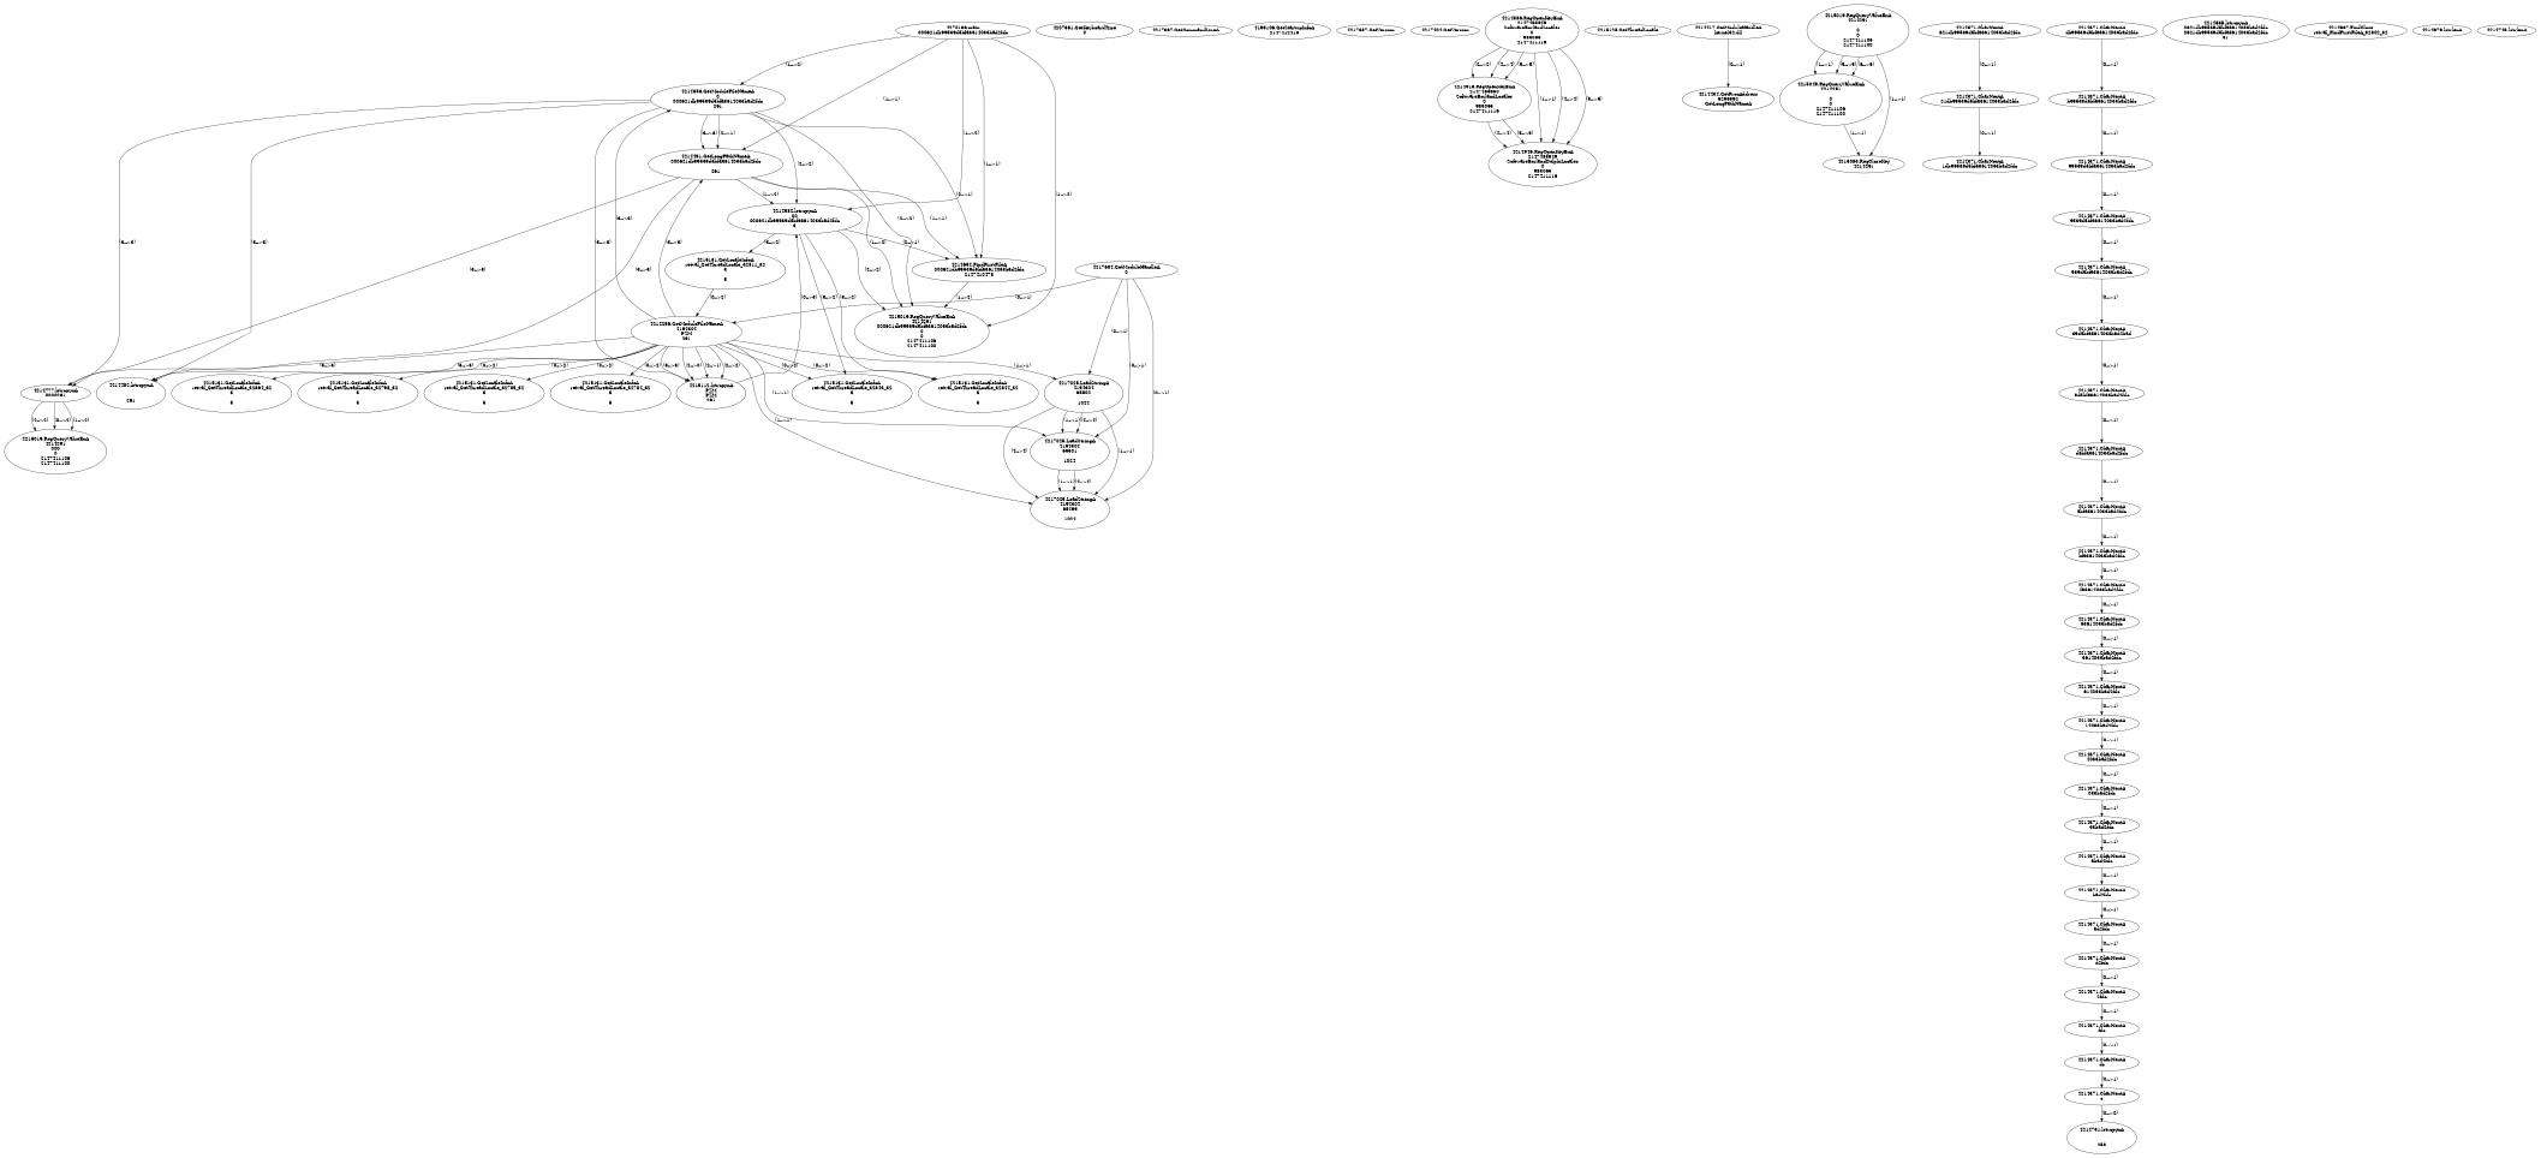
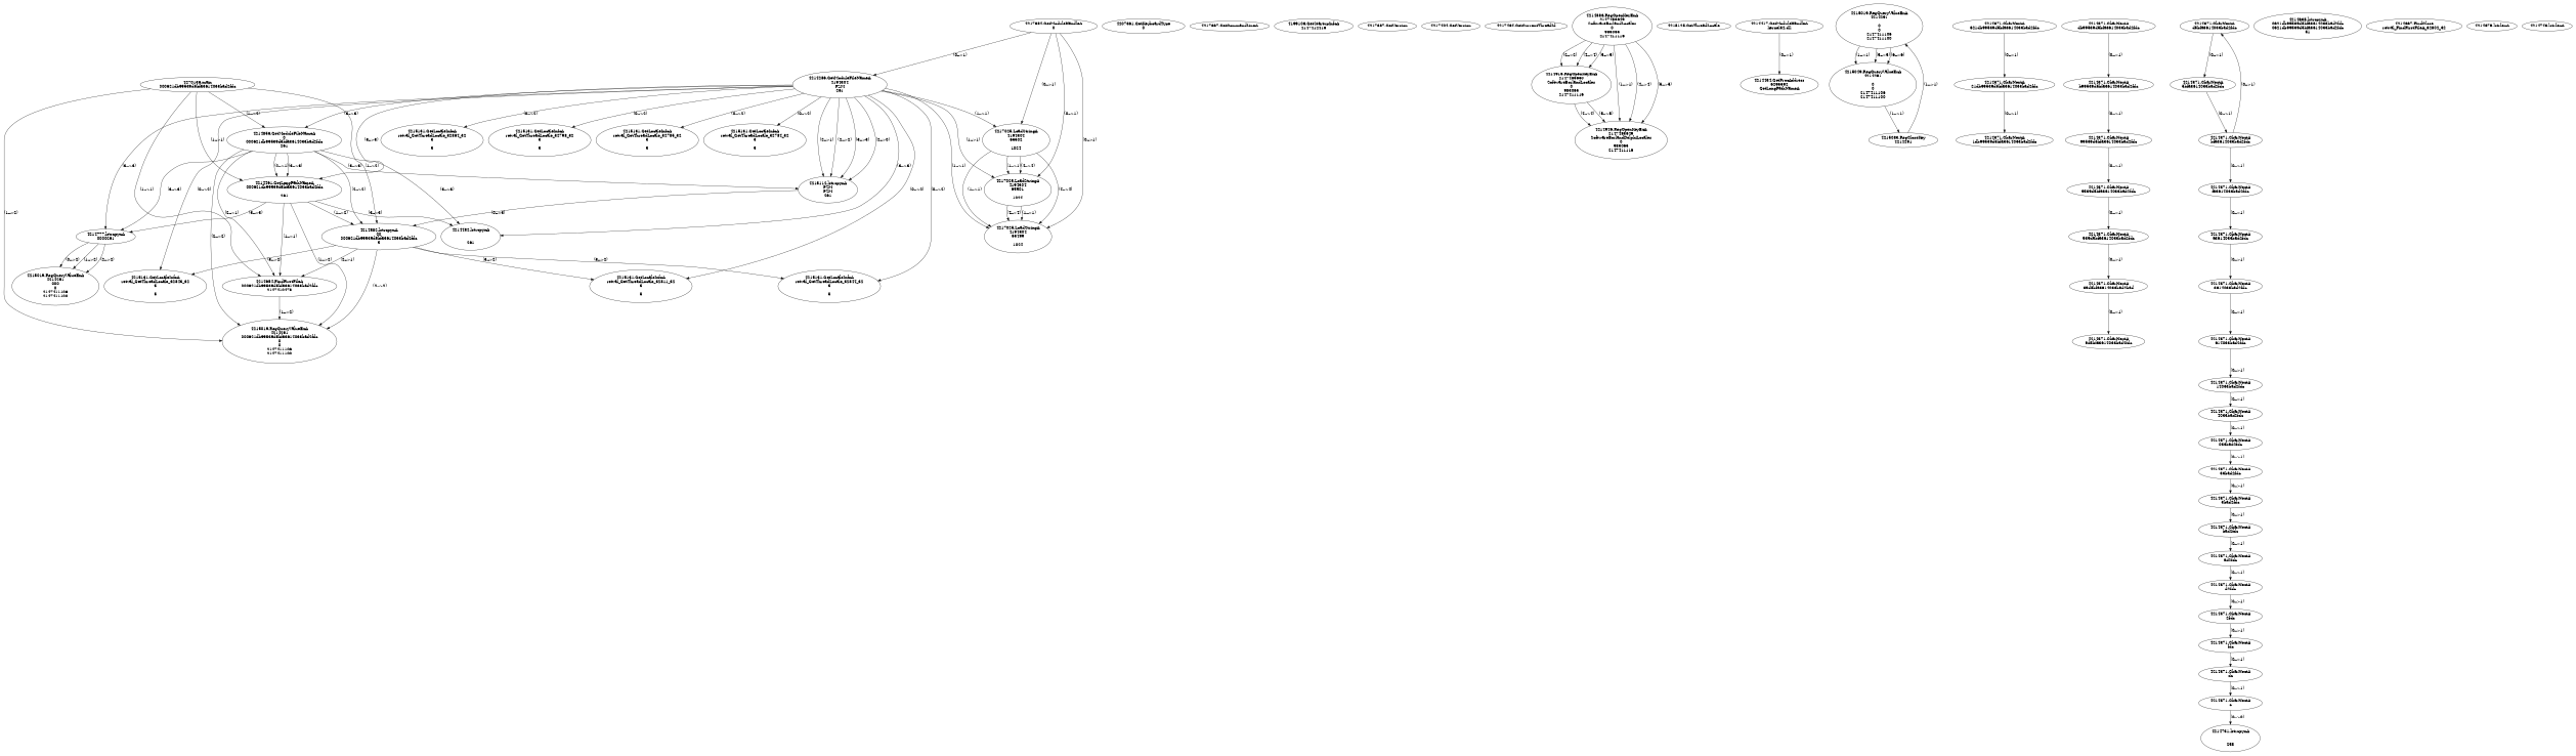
  digraph {
    n1 [label="4270136.main\n000621db99539d5bfa3614033bad2fdc"]
    n2 [label="4214856.GetModuleFileNameA\n0\n000621db99539d5bfa3614033bad2fdc\n261"]
    n3 [label="4214461.GetLongPathNameA\n000621db99539d5bfa3614033bad2fdc\n\n261"]
    n4 [label="4214582.lstrcpynA\n00\n000621db99539d5bfa3614033bad2fdc\n3"]
    n5 [label="4214654.FindFirstFileA\n000621db99539d5bfa3614033bad2fdc\n2147410478"]
    n6 [label="4215019.RegQueryValueExA\n4214291\n000621db99539d5bfa3614033bad2fdc\n0\n0\n2147411106\n2147411100"]
    n7 [label="4215112.lstrcpynA\nPZM\nPZM\n261"]
    n8 [label="4214482.lstrcpynA\n\n\n261"]
    n9 [label="4214777.lstrcpynA\n0000261"]
    n10 [label="4215131.GetLocaleInfoA\nretval_GetThreadLocale_32811_32\n3\n\n5"]
    n11 [label="4215131.GetLocaleInfoA\nretval_GetThreadLocale_32843_32\n3\n\n5"]
    n12 [label="4215131.GetLocaleInfoA\nretval_GetThreadLocale_32844_32\n3\n\n5"]
    n13 [label="4217684.GetModuleHandleA\n0"]
    n14 [label="4214286.GetModuleFileNameA\n4194304\nPZM\n261"]
    n15 [label="4217025.LoadStringA\n4194304\n65502\n\n1024"]
    n16 [label="4217025.LoadStringA\n4194304\n65501\n\n1024"]
    n17 [label="4217025.LoadStringA\n4194304\n65499\n\n1024"]
    n18 [label="4215131.GetLocaleInfoA\nretval_GetThreadLocale_32864_32\n3\n\n5"]
    n19 [label="4215131.GetLocaleInfoA\nretval_GetThreadLocale_32798_32\n3\n\n5"]
    n20 [label="4215131.GetLocaleInfoA\nretval_GetThreadLocale_32785_32\n3\n\n5"]
    n21 [label="4215131.GetLocaleInfoA\nretval_GetThreadLocale_32784_32\n3\n\n5"]
    n22 [label="4207361.GetKeyboardType\n0"]
    n23 [label="4217367.GetCommandLineA\n"]
    n24 [label="4199106.GetStartupInfoA\n2147412416"]
    n25 [label="4217387.GetVersion\n"]
    n26 [label="4217404.GetVersion\n"]
+   n27 [label="4217464.GetCurrentThreadId\n"]
    n28 [label="4215019.RegQueryValueExA\n4214291\n000\n0\n2147411106\n2147411100"]
    n29 [label="4214886.RegOpenKeyExA\n2147483649\nSoftware\Borland\Locales\n0\n983065\n2147411116"]
    n30 [label="4214916.RegOpenKeyExA\n2147483650\nSoftware\Borland\Locales\n0\n983065\n2147411116"]
    n31 [label="4214946.RegOpenKeyExA\n2147483649\nSoftware\Borland\Delphi\Locales\n0\n983065\n2147411116"]
    n32 [label="4215125.GetThreadLocale\n"]
    n33 [label="4214417.GetModuleHandleA\nkernel32.dll"]
    n34 [label="4214434.GetProcAddress\n6295592\nGetLongPathNameA"]
    n35 [label="4215019.RegQueryValueExA\n4214291\n\n0\n0\n2147411106\n2147411100"]
    n36 [label="4215049.RegQueryValueExA\n4214291\n\n0\n0\n2147411106\n2147411100"]
    n37 [label="4215083.RegCloseKey\n4214291"]
    n38 [label="4214371.CharNextA\n621db99539d5bfa3614033bad2fdc"]
    n39 [label="4214371.CharNextA\n21db99539d5bfa3614033bad2fdc"]
    n40 [label="4214371.CharNextA\n1db99539d5bfa3614033bad2fdc"]
    n41 [label="4214371.CharNextA\ndb99539d5bfa3614033bad2fdc"]
    n42 [label="4214371.CharNextA\nb99539d5bfa3614033bad2fdc"]
    n43 [label="4214371.CharNextA\n99539d5bfa3614033bad2fdc"]
    n44 [label="4214371.CharNextA\n9539d5bfa3614033bad2fdc"]
    n45 [label="4214371.CharNextA\n539d5bfa3614033bad2fdc"]
    n46 [label="4214371.CharNextA\n39d5bfa3614033bad2bad"]
    n47 [label="4214371.CharNextA\n9d5bfa3614033bad2fdc"]
    n48 [label="4214371.CharNextA\nd5bfa3614033bad2fdc"]
    n49 [label="4214371.CharNextA\n5bfa3614033bad2fdc"]
    n50 [label="4214371.CharNextA\nbfa3614033bad2fdc"]
    n51 [label="4214371.CharNextA\nfa3614033bad2fdc"]
    n52 [label="4214371.CharNextA\na3614033bad2fdc"]
    n53 [label="4214371.CharNextA\n3614033bad2fdc"]
    n54 [label="4214371.CharNextA\n614033bad2fdc"]
    n55 [label="4214371.CharNextA\n14033bad2fdc"]
    n56 [label="4214371.CharNextA\n4033bad2fdc"]
    n57 [label="4214371.CharNextA\n033bad2fdc"]
    n58 [label="4214371.CharNextA\n33bad2fdc"]
    n59 [label="4214371.CharNextA\n3bad2fdc"]
    n60 [label="4214371.CharNextA\nbad2fdc"]
    n61 [label="4214371.CharNextA\nad2fdc"]
    n62 [label="4214371.CharNextA\nd2fdc"]
    n63 [label="4214371.CharNextA\n2fdc"]
    n64 [label="4214371.CharNextA\nfdc"]
    n65 [label="4214371.CharNextA\ndc"]
    n66 [label="4214371.CharNextA\nc"]
    n67 [label="4214731.lstrcpynA\n\n\n258"]
    n68 [label="4214635.lstrcpynA\n0621db99539d5bfa3614033bad2fdc\n0621db99539d5bfa3614033bad2fdc\n31"]
    n69 [label="4214667.FindClose\nretval_FindFirstFileA_32802_32"]
    n70 [label="4214679.lstrlenA\n"]
    n71 [label="4214743.lstrlenA\n"]
    n1 -> n2 [label="(1-->2)"]
    n1 -> n3 [label="(1-->1)"]
    n1 -> n4 [label="(1-->2)"]
    n1 -> n5 [label="(1-->1)"]
    n1 -> n6 [label="(1-->2)"]
    n2 -> n3 [label="(2-->1)"]
    n2 -> n3 [label="(3-->3)"]
    n2 -> n4 [label="(2-->2)"]
    n2 -> n5 [label="(2-->1)"]
    n2 -> n6 [label="(2-->2)"]
    n2 -> n7 [label="(3-->3)"]
    n2 -> n8 [label="(3-->3)"]
    n2 -> n9 [label="(3-->3)"]
    n3 -> n4 [label="(1-->2)"]
    n3 -> n5 [label="(1-->1)"]
    n3 -> n6 [label="(1-->2)"]
    n3 -> n8 [label="(3-->3)"]
    n3 -> n9 [label="(3-->3)"]
    n4 -> n5 [label="(2-->1)"]
    n4 -> n6 [label="(2-->2)"]
    n4 -> n10 [label="(3-->2)"]
    n4 -> n11 [label="(3-->2)"]
    n4 -> n12 [label="(3-->2)"]
    n5 -> n6 [label="(1-->2)"]
    n7 -> n4 [label="(0-->3)"]
    n9 -> n28 [label="(1-->2)"]
    n9 -> n28 [label="(2-->2)"]
    n9 -> n28 [label="(0-->2)"]
    n13 -> n14 [label="(0-->1)"]
    n13 -> n15 [label="(0-->1)"]
    n13 -> n16 [label="(0-->1)"]
    n13 -> n17 [label="(0-->1)"]
    n14 -> n2 [label="(3-->3)"]
    n14 -> n3 [label="(3-->3)"]
    n14 -> n7 [label="(2-->1)"]
    n14 -> n7 [label="(2-->2)"]
    n14 -> n7 [label="(3-->3)"]
    n14 -> n7 [label="(2-->0)"]
    n14 -> n8 [label="(3-->3)"]
    n14 -> n9 [label="(3-->3)"]
-   n10 -> n14 [label="(0-->2)"]
+   n14 -> n10 [label="(0-->2)"]
    n14 -> n11 [label="(0-->2)"]
    n14 -> n12 [label="(0-->2)"]
    n14 -> n15 [label="(1-->1)"]
    n14 -> n16 [label="(1-->1)"]
    n14 -> n17 [label="(1-->1)"]
    n14 -> n18 [label="(0-->2)"]
    n14 -> n19 [label="(0-->2)"]
    n14 -> n20 [label="(0-->2)"]
    n14 -> n21 [label="(0-->2)"]
    n15 -> n16 [label="(1-->1)"]
    n15 -> n16 [label="(4-->4)"]
    n15 -> n17 [label="(1-->1)"]
    n15 -> n17 [label="(4-->4)"]
    n16 -> n17 [label="(1-->1)"]
    n16 -> n17 [label="(4-->4)"]
    n29 -> n30 [label="(2-->2)"]
    n29 -> n30 [label="(4-->4)"]
    n29 -> n30 [label="(5-->5)"]
    n29 -> n31 [label="(1-->1)"]
    n29 -> n31 [label="(4-->4)"]
    n29 -> n31 [label="(5-->5)"]
    n30 -> n31 [label="(4-->4)"]
    n30 -> n31 [label="(5-->5)"]
    n33 -> n34 [label="(0-->1)"]
    n35 -> n36 [label="(1-->1)"]
    n35 -> n36 [label="(5-->5)"]
    n35 -> n36 [label="(6-->6)"]
-   n35 -> n37 [label="(1-->1)"]
+   n37 -> n35 [label="(1-->1)"]
    n36 -> n37 [label="(1-->1)"]
    n38 -> n39 [label="(0-->1)"]
    n39 -> n40 [label="(0-->1)"]
    n41 -> n42 [label="(0-->1)"]
    n42 -> n43 [label="(0-->1)"]
    n43 -> n44 [label="(0-->1)"]
    n44 -> n45 [label="(0-->1)"]
    n45 -> n46 [label="(0-->1)"]
    n46 -> n47 [label="(0-->1)"]
-   n47 -> n48 [label="(0-->1)"]
+   n50 -> n48 [label="(0-->1)"]
    n48 -> n49 [label="(0-->1)"]
    n49 -> n50 [label="(0-->1)"]
    n50 -> n51 [label="(0-->1)"]
    n51 -> n52 [label="(0-->1)"]
    n52 -> n53 [label="(0-->1)"]
    n53 -> n54 [label="(0-->1)"]
    n54 -> n55 [label="(0-->1)"]
    n55 -> n56 [label="(0-->1)"]
    n56 -> n57 [label="(0-->1)"]
    n57 -> n58 [label="(0-->1)"]
    n58 -> n59 [label="(0-->1)"]
    n59 -> n60 [label="(0-->1)"]
    n60 -> n61 [label="(0-->1)"]
    n61 -> n62 [label="(0-->1)"]
    n62 -> n63 [label="(0-->1)"]
    n63 -> n64 [label="(0-->1)"]
    n64 -> n65 [label="(0-->1)"]
    n65 -> n66 [label="(0-->1)"]
    n66 -> n67 [label="(0-->0)"]
  }
